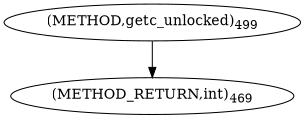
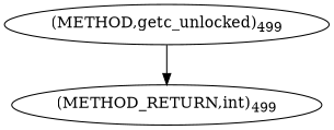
  digraph {
    n1 [label=<(METHOD,getc_unlocked)<SUB>499</SUB>>]
-   n2 [label=<(METHOD_RETURN,int)<SUB>469</SUB>>]
+   n2 [label=<(METHOD_RETURN,int)<SUB>499</SUB>>]
    n1 -> n2 [style=solid]
  }
